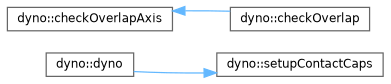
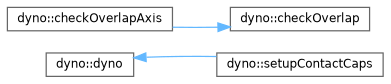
  digraph {
    rankdir=LR
    node [color=grey40 fillcolor=white fontname=Helvetica fontsize=10 shape=box style=filled]
    edge [color=steelblue1 fontname=Helvetica fontsize=10 labelfontname=Helvetica labelfontsize=10 style=solid]
    n1 [height=0.2 label="dyno::dyno" width=0.4]
    n2 [height=0.2 label="dyno::checkOverlapAxis" width=0.4]
    n3 [height=0.2 label="dyno::checkOverlap" width=0.4]
    n4 [height=0.2 label="dyno::setupContactCaps" width=0.4]
-   n3 -> n2
-   n1 -> n4
+   n2 -> n3
+   n4 -> n1
  }
